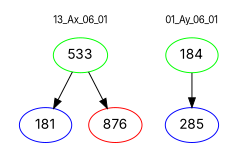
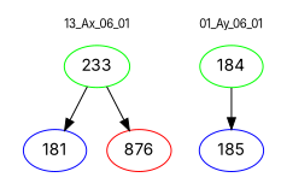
  digraph {
    fontname=Inter
    node [color=green fontname=Inter]
    edge [color=black fontname=Inter]
-   n1 [label=533]
+   n1 [label=233]
    n2 [color=blue label=181]
    n3 [color=red label=876]
    n4 [label=184]
-   n5 [color=blue label=285]
+   n5 [color=blue label=185]
    subgraph cluster_1 {
      color=white
      fontsize=10
      label="13_Ax_06_01"
      n1
      n2
      n3
    }
    subgraph cluster_2 {
      color=white
      fontsize=10
      label="01_Ay_06_01"
      n4
      n5
    }
    n1 -> n2
    n1 -> n3
    n4 -> n5
  }
